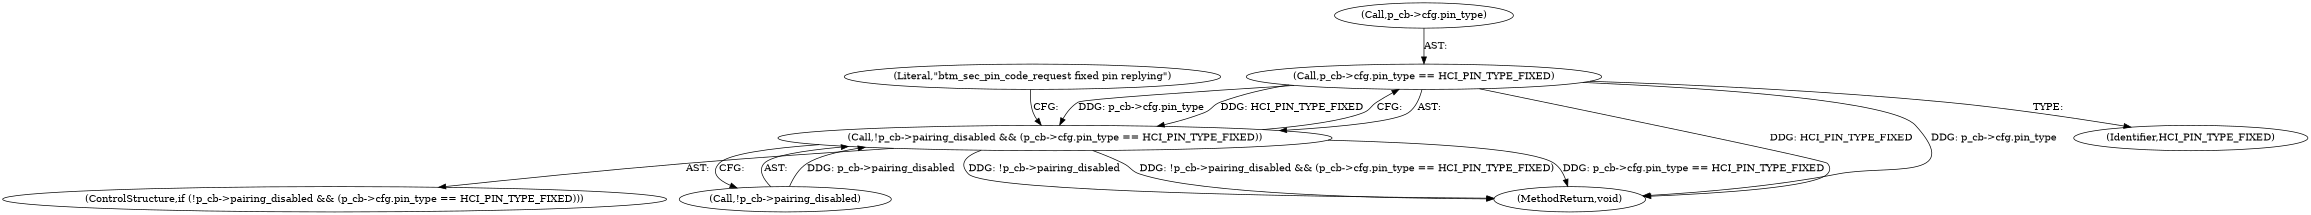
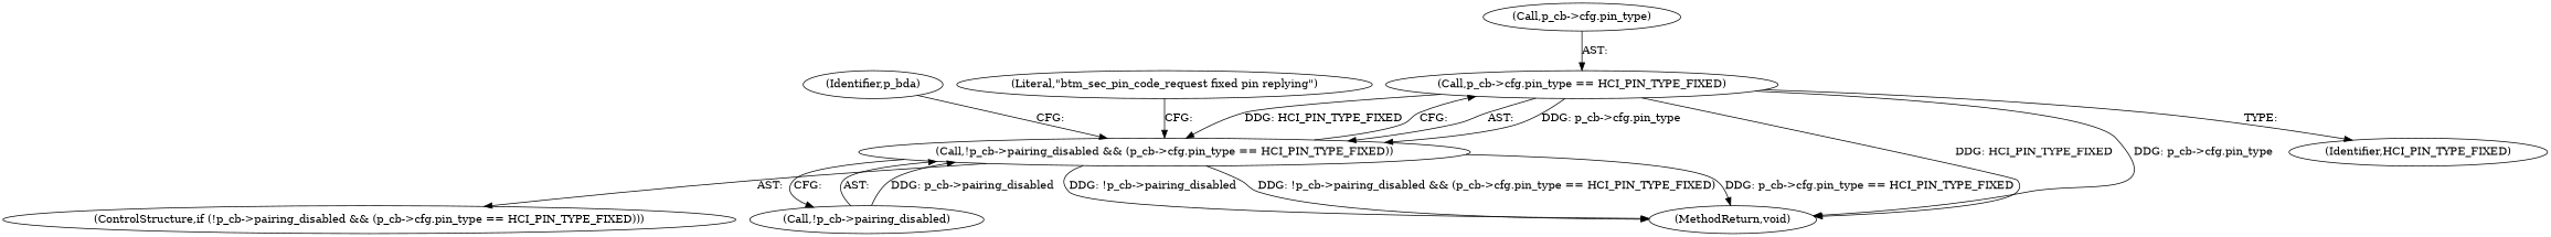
  digraph {
    fontname="DejaVu Serif"
    node [fontname="DejaVu Serif"]
    edge [fontname="DejaVu Serif"]
    n1 [label="(Call,p_cb->cfg.pin_type == HCI_PIN_TYPE_FIXED)"]
    n2 [label="(Call,!p_cb->pairing_disabled && (p_cb->cfg.pin_type == HCI_PIN_TYPE_FIXED))"]
    n3 [label="(MethodReturn,void)"]
    n4 [label="(Identifier,HCI_PIN_TYPE_FIXED)"]
    n5 [label="(ControlStructure,if (!p_cb->pairing_disabled && (p_cb->cfg.pin_type == HCI_PIN_TYPE_FIXED)))"]
    n6 [label="(Call,!p_cb->pairing_disabled)"]
+   n7 [label="(Identifier,p_bda)"]
    n8 [label="(Call,p_cb->cfg.pin_type)"]
    n9 [label="(Literal,\"btm_sec_pin_code_request fixed pin replying\")"]
    n1 -> n2 [label="AST: "]
    n1 -> n2 [label="DDG: p_cb->cfg.pin_type"]
    n1 -> n2 [label="DDG: HCI_PIN_TYPE_FIXED"]
    n1 -> n3 [label="DDG: HCI_PIN_TYPE_FIXED"]
    n1 -> n3 [label="DDG: p_cb->cfg.pin_type"]
    n1 -> n4 [label="TYPE: "]
    n2 -> n1 [label="CFG: "]
    n2 -> n3 [label="DDG: !p_cb->pairing_disabled && (p_cb->cfg.pin_type == HCI_PIN_TYPE_FIXED)"]
    n2 -> n3 [label="DDG: p_cb->cfg.pin_type == HCI_PIN_TYPE_FIXED"]
    n2 -> n3 [label="DDG: !p_cb->pairing_disabled"]
    n2 -> n5 [label="AST: "]
    n2 -> n6 [label="CFG: "]
    n6 -> n2 [label="AST: "]
    n6 -> n2 [label="DDG: p_cb->pairing_disabled"]
+   n7 -> n2 [label="CFG: "]
    n8 -> n1 [label="AST: "]
    n9 -> n2 [label="CFG: "]
  }
